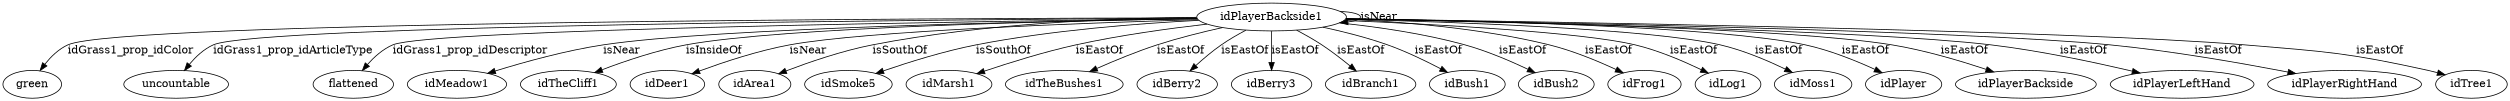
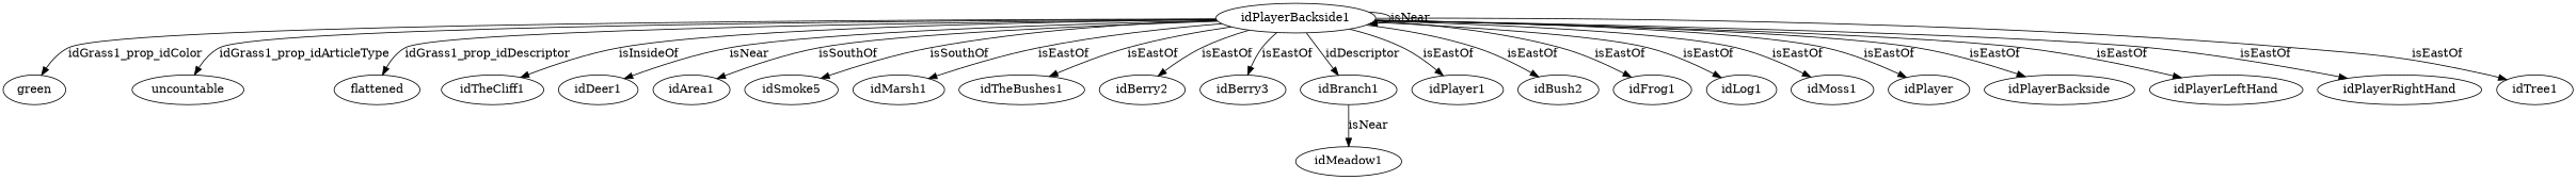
  digraph {
    node [node_type=entity_node]
    edge [edge_type=relationship]
    n1 [label=idPlayerBackside1]
    green [node_type=property_node]
    uncountable [node_type=property_node]
    flattened [node_type=property_node]
    idMeadow1
    idTheCliff1
    idDeer1
    idArea1
    n9 [label=idSmoke5]
    idMarsh1
    idTheBushes1
    idBerry2
    idBerry3
    idBranch1
-   idBush1
+   idBush1 [label=idPlayer1]
    idBush2
    idFrog1
    idLog1
    idMoss1
    idPlayer
    idPlayerBackside
    idPlayerLeftHand
    idPlayerRightHand
    idTree1
    n1 -> n1 [label=isNear]
    n1 -> green [edge_type=property label=idGrass1_prop_idColor]
    n1 -> uncountable [edge_type=property label=idGrass1_prop_idArticleType]
    n1 -> flattened [edge_type=property label=idGrass1_prop_idDescriptor]
-   n1 -> idMeadow1 [label=isNear]
+   idBranch1 -> idMeadow1 [label=isNear]
    n1 -> idTheCliff1 [label=isInsideOf]
    n1 -> idDeer1 [label=isNear]
    n1 -> idArea1 [label=isSouthOf]
    n1 -> n9 [label=isSouthOf]
    n1 -> idMarsh1 [label=isEastOf]
    n1 -> idTheBushes1 [label=isEastOf]
    n1 -> idBerry2 [label=isEastOf]
    n1 -> idBerry3 [label=isEastOf]
-   n1 -> idBranch1 [label=isEastOf]
+   n1 -> idBranch1 [label=idDescriptor]
    n1 -> idBush1 [label=isEastOf]
    n1 -> idBush2 [label=isEastOf]
    n1 -> idFrog1 [label=isEastOf]
    n1 -> idLog1 [label=isEastOf]
    n1 -> idMoss1 [label=isEastOf]
    n1 -> idPlayer [label=isEastOf]
    n1 -> idPlayerBackside [label=isEastOf]
    n1 -> idPlayerLeftHand [label=isEastOf]
    n1 -> idPlayerRightHand [label=isEastOf]
    n1 -> idTree1 [label=isEastOf]
  }
